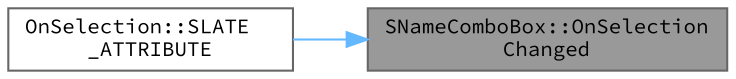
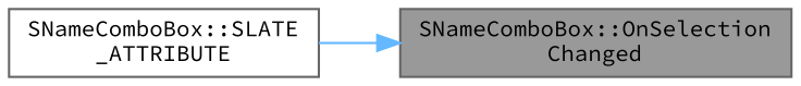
  digraph {
    rankdir=RL
    fontname="Source Code Pro"
    node [fontname="Source Code Pro" fontsize=10 shape=box style=filled]
    n1 [color=gray40 fillcolor=grey60 fontcolor=black height=0.2 label="SNameComboBox::OnSelection\lChanged" width=0.4]
-   n2 [color=grey40 fillcolor=white height=0.2 label="OnSelection::SLATE\l_ATTRIBUTE" width=0.4]
+   n2 [color=grey40 fillcolor=white height=0.2 label="SNameComboBox::SLATE\l_ATTRIBUTE" width=0.4]
    n1 -> n2 [color=steelblue1 dir=back fontname="Source Code Pro" fontsize=10 labelfontname=Helvetica labelfontsize=10 style=solid]
  }
